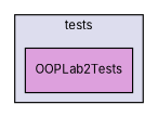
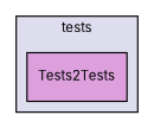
  digraph {
    compound=true
    fontname=Inter
-   n1 [fillcolor=plum fontname=Inter fontsize=10 label=OOPLab2Tests pencolor=black shape=box style=filled]
+   n1 [fillcolor=plum fontname=Inter fontsize=10 label=Tests2Tests pencolor=black shape=box style=filled]
    subgraph cluster_1 {
      bgcolor="#ddddee"
      fontsize=10
      label=tests
      pencolor=black
      n1
    }
  }
